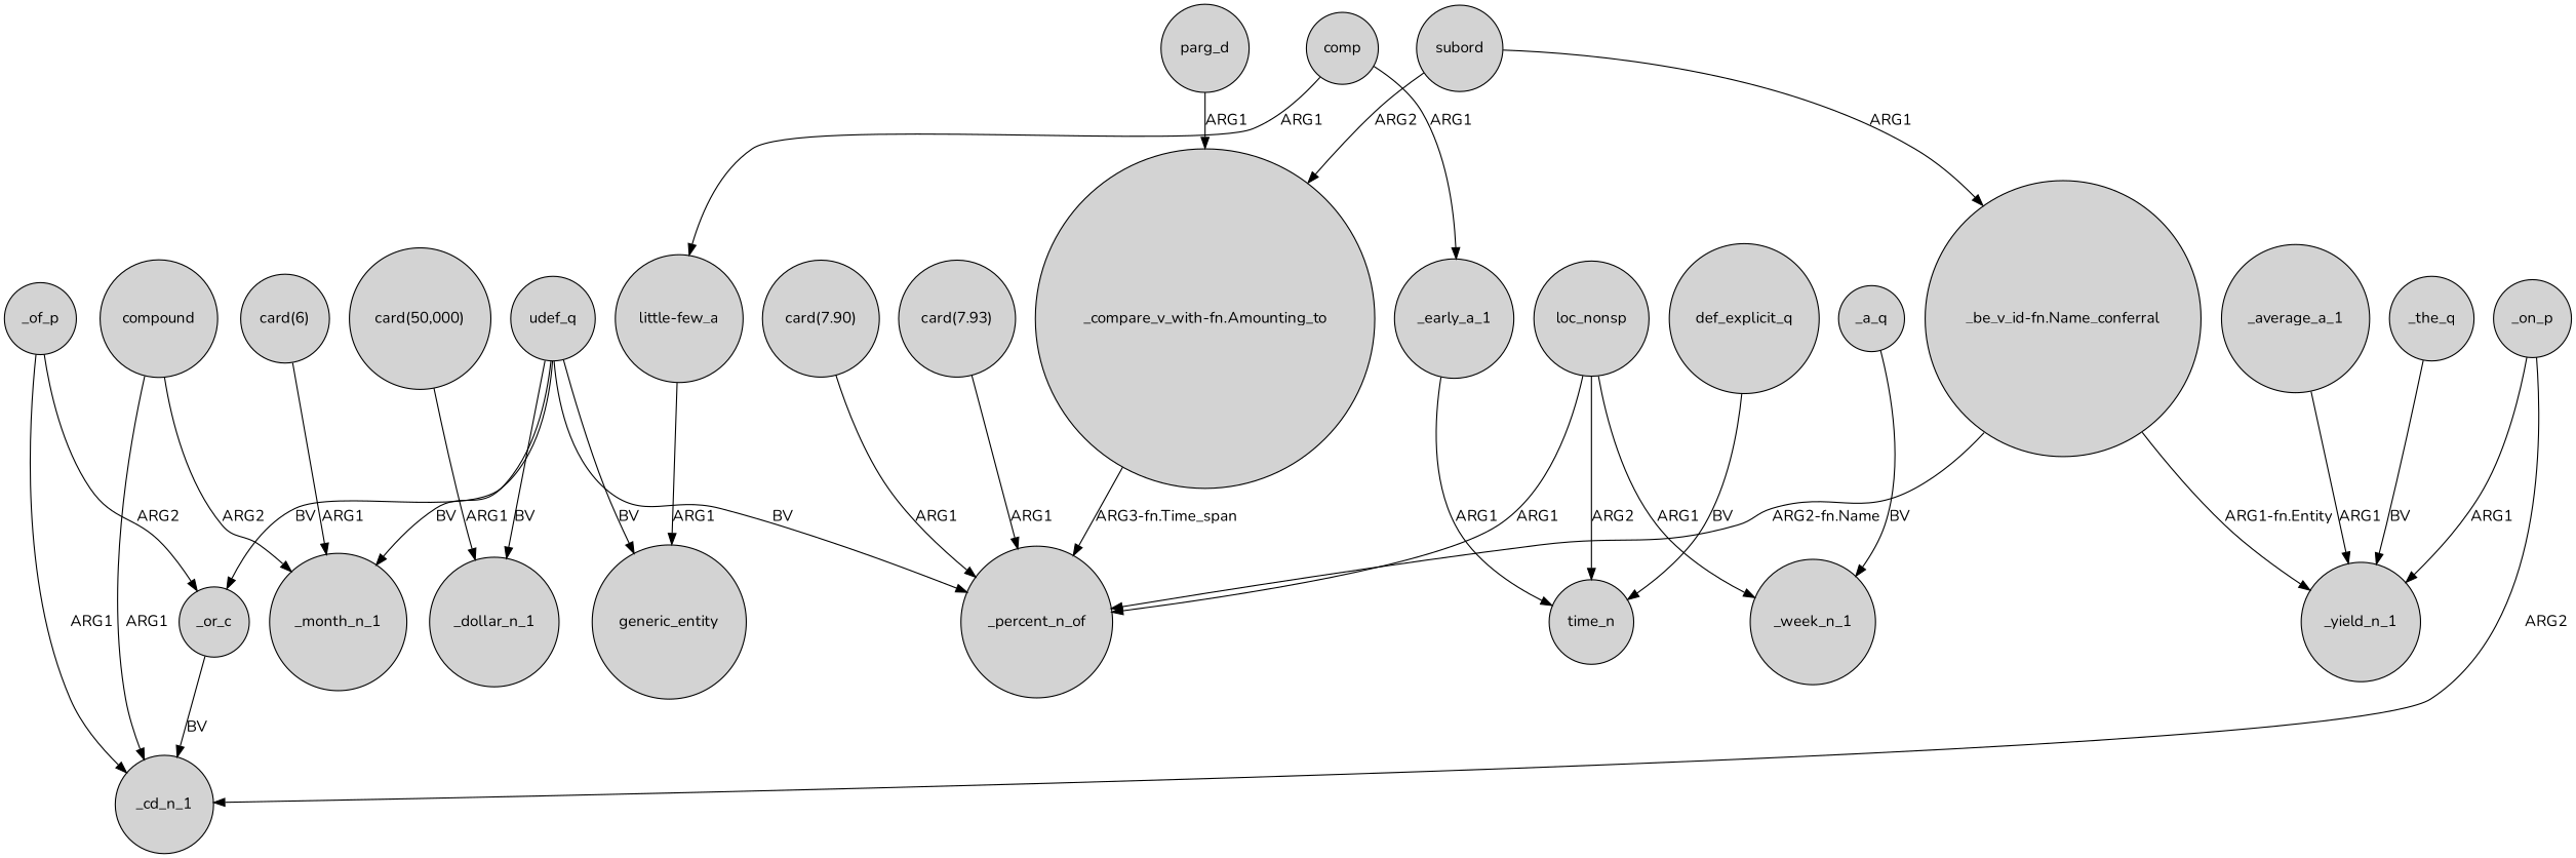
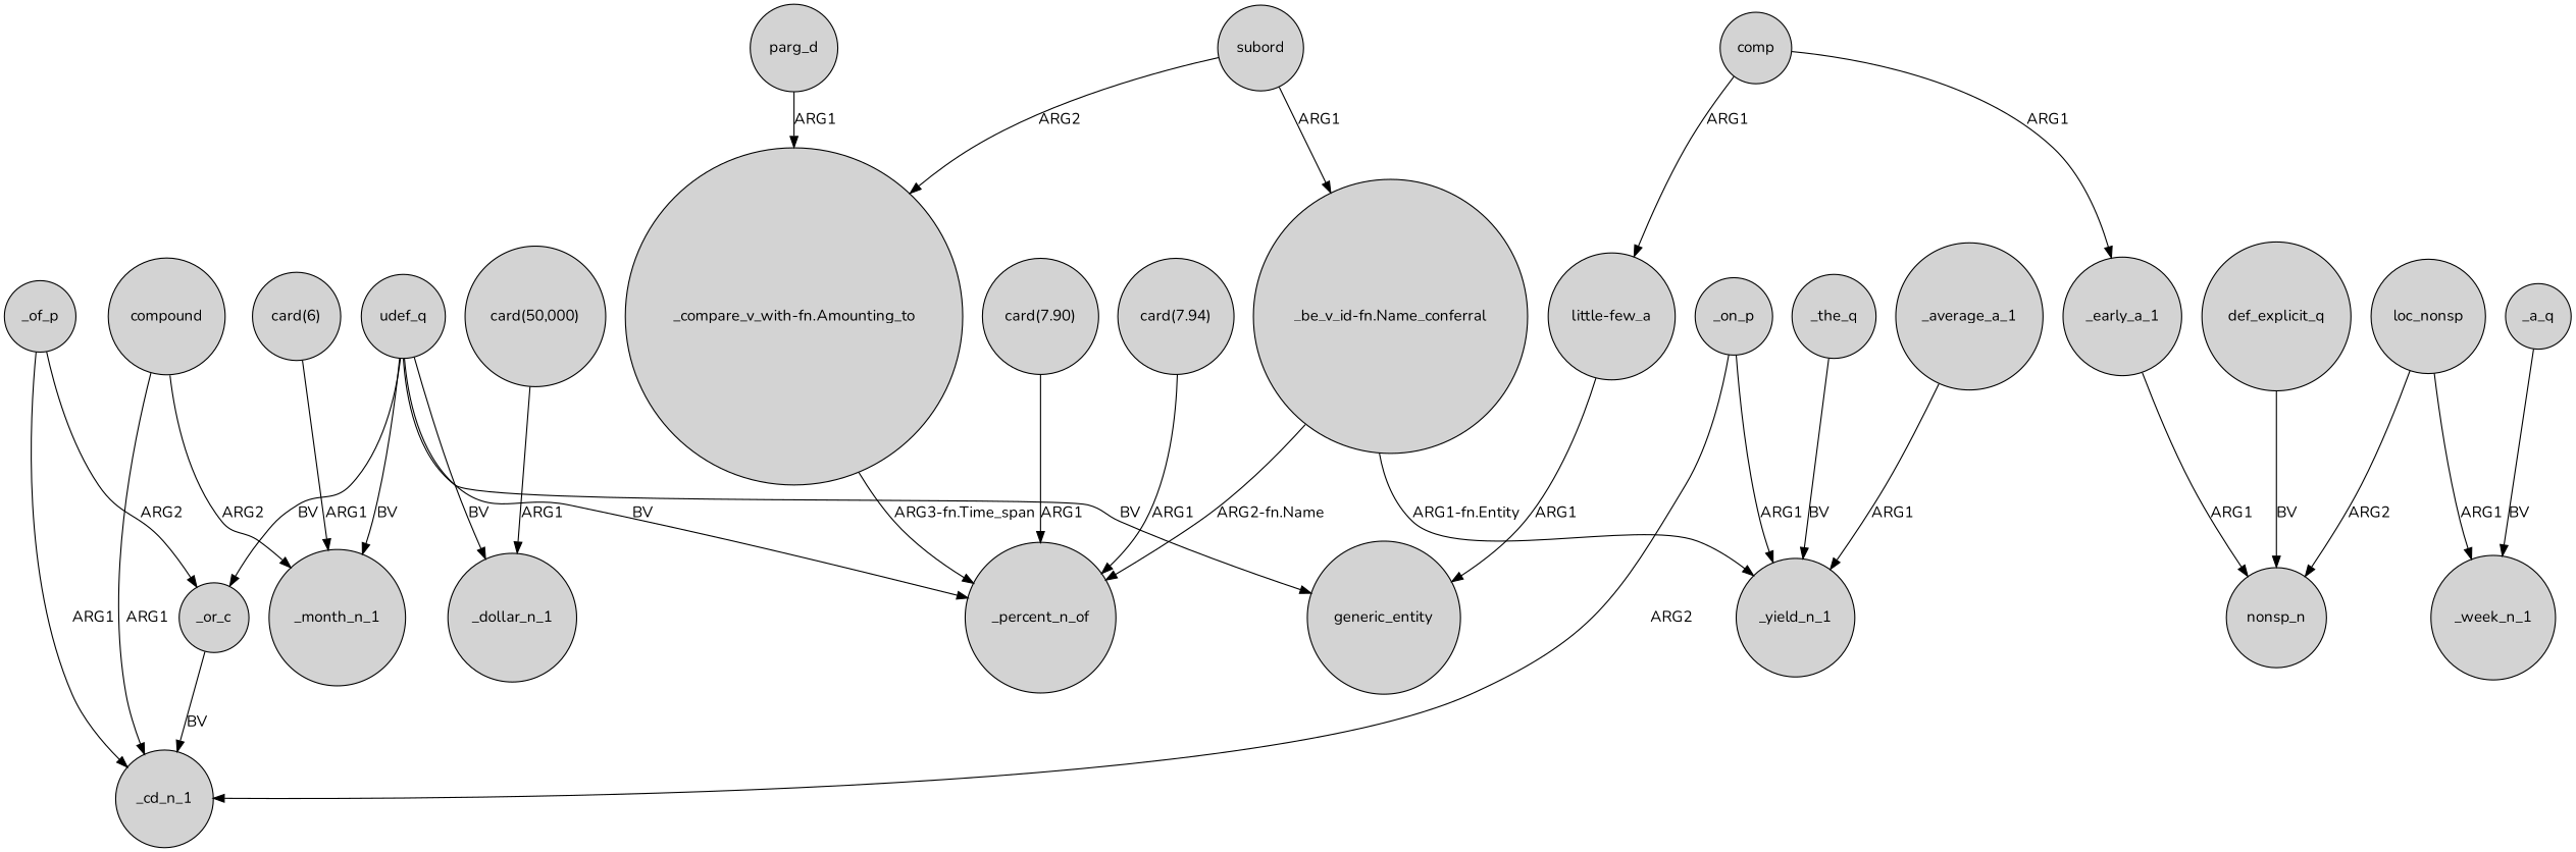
  digraph {
    fontname=Nunito
    node [fontname=Nunito shape=circle style=filled]
    edge [fontname=Nunito]
    udef_q
    _month_n_1
    _percent_n_of
    generic_entity
    _or_c
    _dollar_n_1
    _cd_n_1
    _early_a_1
-   time_n
+   time_n [label=nonsp_n]
    "_compare_v_with-fn.Amounting_to"
    "_be_v_id-fn.Name_conferral"
    _yield_n_1
    "card(7.90)"
    _a_q
    _week_n_1
    comp
    "little-few_a"
    loc_nonsp
    subord
    "card(50,000)"
    _of_p
    _on_p
    _the_q
-   "card(7.94)" [label="card(7.93)"]
+   "card(7.94)"
    compound
    def_explicit_q
    "card(6)"
    parg_d
    _average_a_1
    udef_q -> _month_n_1 [label=BV]
    udef_q -> _percent_n_of [label=BV]
    udef_q -> generic_entity [label=BV]
    udef_q -> _or_c [label=BV]
    udef_q -> _dollar_n_1 [label=BV]
    _or_c -> _cd_n_1 [label=BV]
    _early_a_1 -> time_n [label=ARG1]
    "_compare_v_with-fn.Amounting_to" -> _percent_n_of [label="ARG3-fn.Time_span"]
    "_be_v_id-fn.Name_conferral" -> _percent_n_of [label="ARG2-fn.Name"]
    "_be_v_id-fn.Name_conferral" -> _yield_n_1 [label="ARG1-fn.Entity"]
    "card(7.90)" -> _percent_n_of [label=ARG1]
    _a_q -> _week_n_1 [label=BV]
    comp -> _early_a_1 [label=ARG1]
    comp -> "little-few_a" [label=ARG1]
    "little-few_a" -> generic_entity [label=ARG1]
-   loc_nonsp -> _percent_n_of [label=ARG1]
    loc_nonsp -> time_n [label=ARG2]
    loc_nonsp -> _week_n_1 [label=ARG1]
    subord -> "_compare_v_with-fn.Amounting_to" [label=ARG2]
    subord -> "_be_v_id-fn.Name_conferral" [label=ARG1]
    "card(50,000)" -> _dollar_n_1 [label=ARG1]
    _of_p -> _or_c [label=ARG2]
    _of_p -> _cd_n_1 [label=ARG1]
    _on_p -> _cd_n_1 [label=ARG2]
    _on_p -> _yield_n_1 [label=ARG1]
    _the_q -> _yield_n_1 [label=BV]
    "card(7.94)" -> _percent_n_of [label=ARG1]
    compound -> _month_n_1 [label=ARG2]
    compound -> _cd_n_1 [label=ARG1]
    def_explicit_q -> time_n [label=BV]
    "card(6)" -> _month_n_1 [label=ARG1]
    parg_d -> "_compare_v_with-fn.Amounting_to" [label=ARG1]
    _average_a_1 -> _yield_n_1 [label=ARG1]
  }
